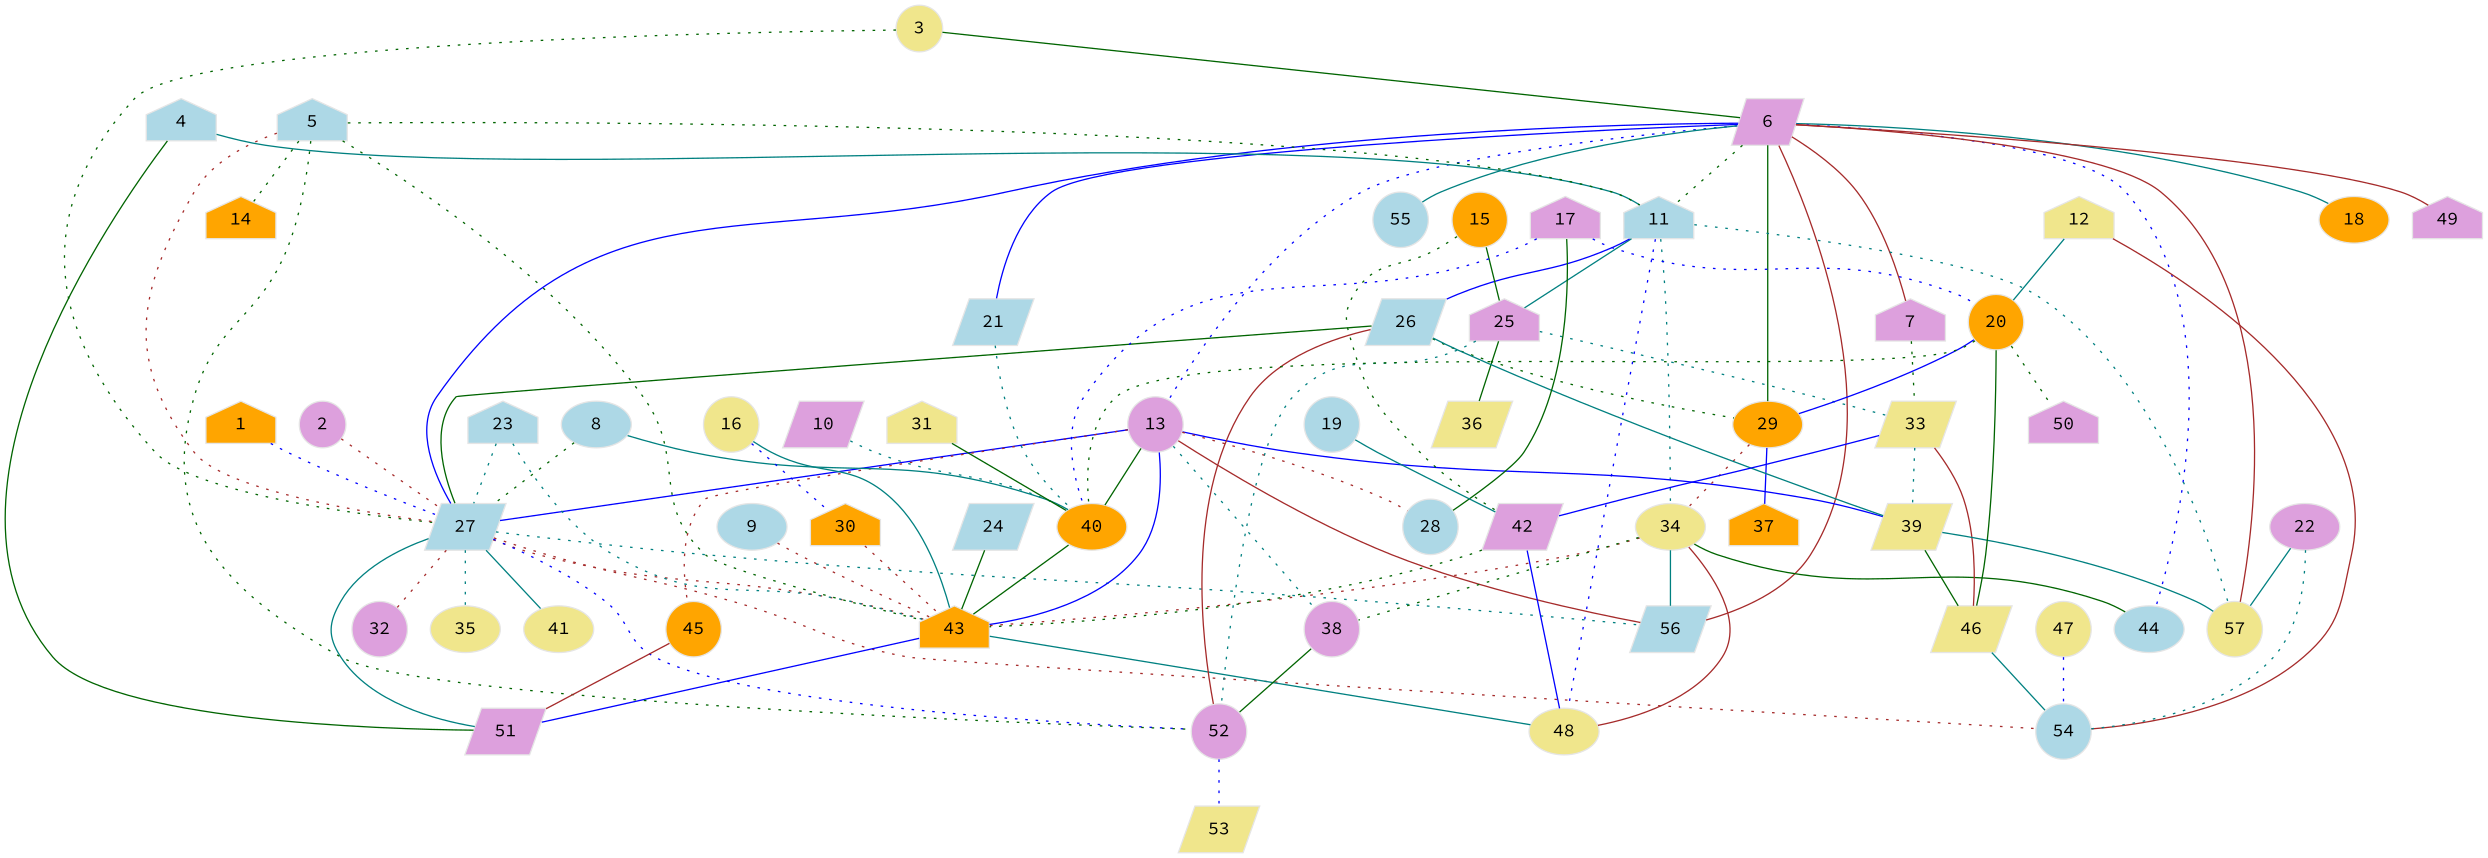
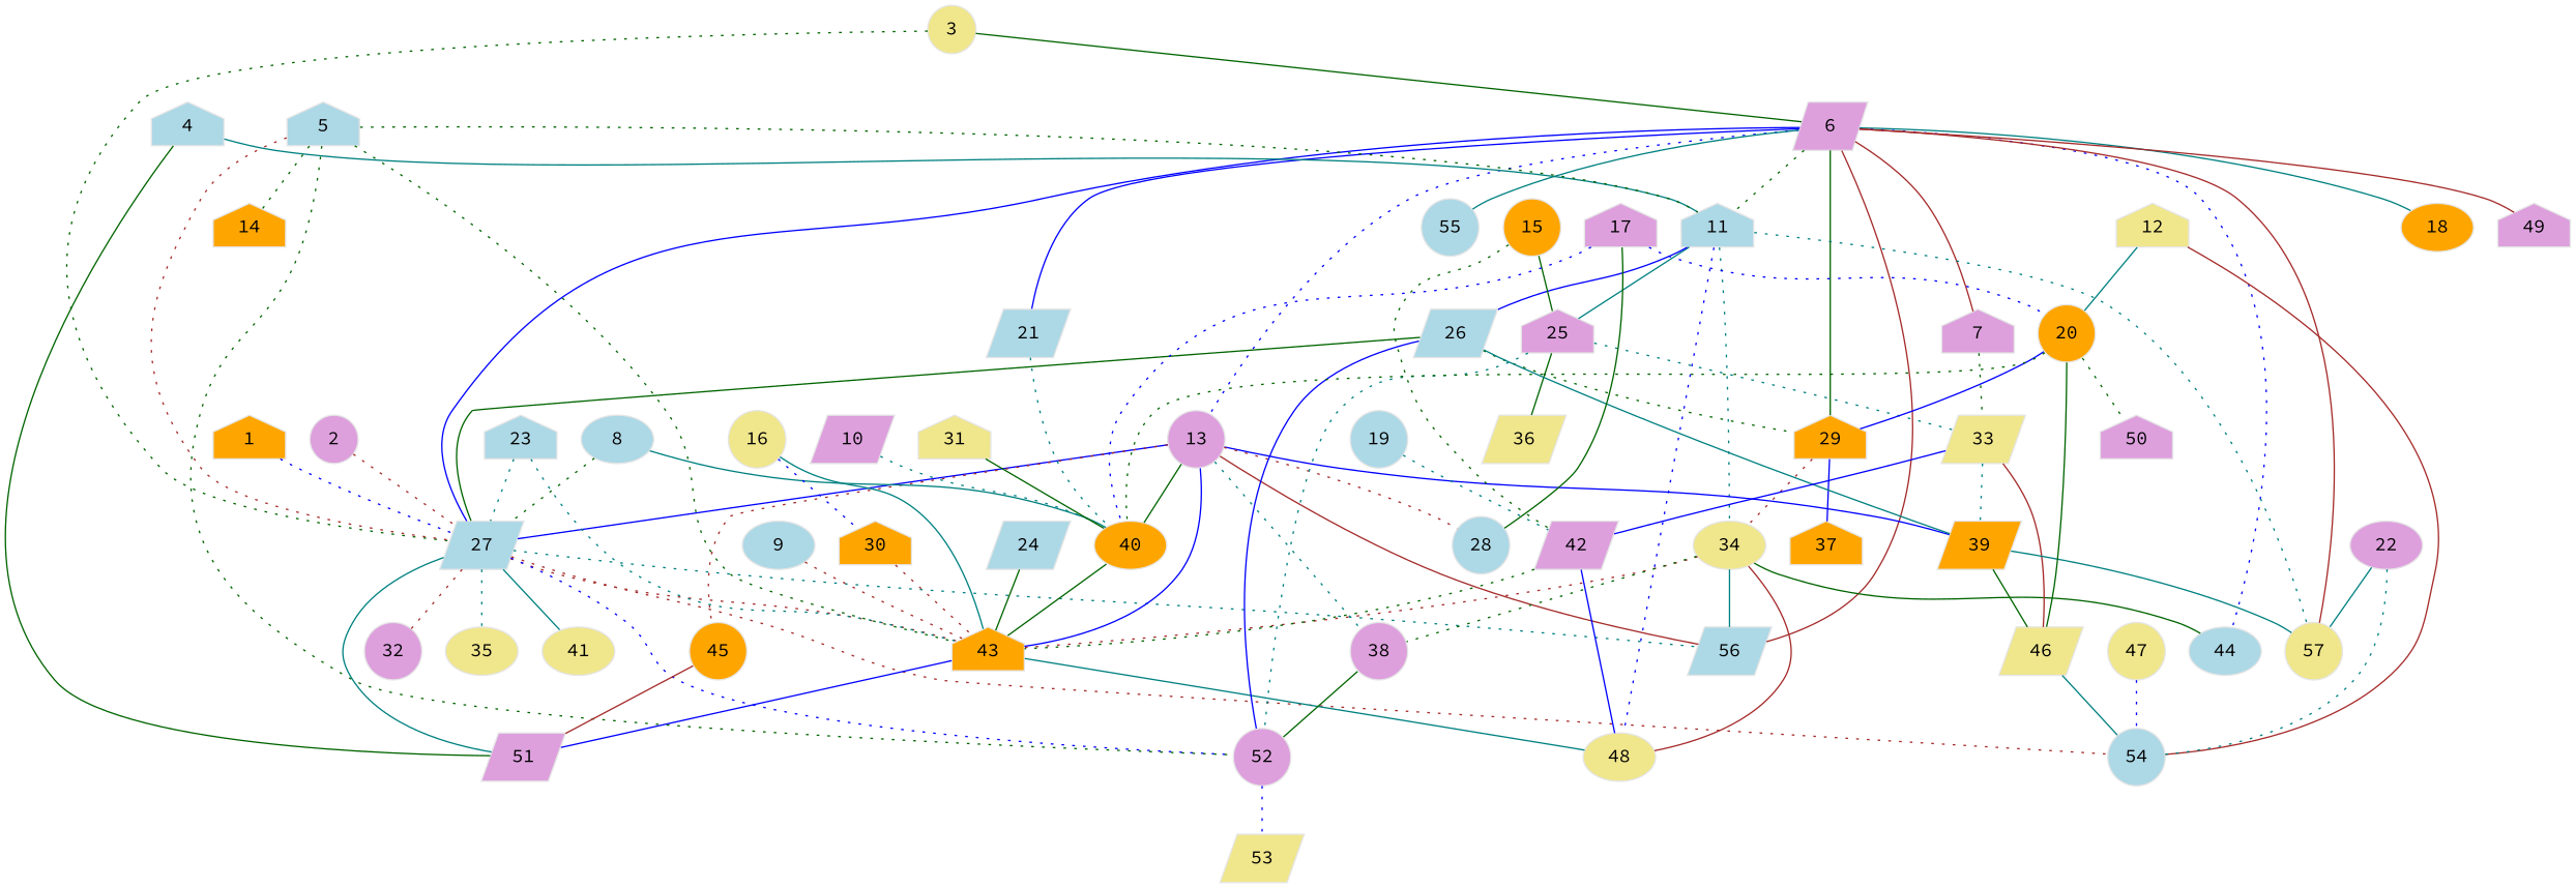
  graph {
    fontname="Source Code Pro"
    node [color=gray90 fillcolor=lightblue fontname="Source Code Pro" shape=house style=filled]
    edge [color=teal fontname="Source Code Pro" style=solid weight=1.0]
    1 [fillcolor=orange]
    27 [shape=parallelogram]
    51 [fillcolor=plum shape=parallelogram]
    43 [fillcolor=orange]
    52 [fillcolor=plum shape=circle]
    56 [shape=parallelogram]
    54 [shape=circle]
    32 [fillcolor=plum shape=circle]
    35 [fillcolor=khaki shape=ellipse]
    41 [fillcolor=khaki shape=ellipse]
    2 [fillcolor=plum shape=circle]
    3 [fillcolor=khaki shape=circle]
    6 [fillcolor=plum shape=parallelogram]
    11
    7 [fillcolor=plum]
    13 [fillcolor=plum shape=circle]
    18 [fillcolor=orange shape=ellipse]
    21 [shape=parallelogram]
-   29 [fillcolor=orange shape=ellipse]
+   29 [fillcolor=orange]
    44 [shape=ellipse]
    49 [fillcolor=plum]
    55 [shape=circle]
    57 [fillcolor=khaki shape=circle]
    4
    25 [fillcolor=plum]
    26 [shape=parallelogram]
    34 [fillcolor=khaki shape=ellipse]
    48 [fillcolor=khaki shape=ellipse]
    5
    14 [fillcolor=orange]
    53 [fillcolor=khaki shape=parallelogram]
    33 [fillcolor=khaki shape=parallelogram]
    40 [fillcolor=orange shape=ellipse]
-   39 [fillcolor=khaki shape=parallelogram]
+   39 [fillcolor=orange shape=parallelogram]
    28 [shape=circle]
    38 [fillcolor=plum shape=circle]
    45 [fillcolor=orange shape=circle]
    37 [fillcolor=orange]
    42 [fillcolor=plum shape=parallelogram]
    46 [fillcolor=khaki shape=parallelogram]
    8 [shape=ellipse]
    9 [shape=ellipse]
    10 [fillcolor=plum shape=parallelogram]
    36 [fillcolor=khaki shape=parallelogram]
    12 [fillcolor=khaki]
    20 [fillcolor=orange shape=circle]
    50 [fillcolor=plum]
    15 [fillcolor=orange shape=circle]
    16 [fillcolor=khaki shape=circle]
    30 [fillcolor=orange]
    17 [fillcolor=plum]
    19 [shape=circle]
    22 [fillcolor=plum shape=ellipse]
    23
    24 [shape=parallelogram]
    31 [fillcolor=khaki]
    47 [fillcolor=khaki shape=circle]
    1 -- 27 [color=blue style=dotted]
    27 -- 51
    27 -- 43 [color=brown style=dotted]
    27 -- 52 [color=blue style=dotted]
    27 -- 56 [style=dotted]
    27 -- 54 [color=brown style=dotted]
    27 -- 32 [color=brown style=dotted]
    27 -- 35 [style=dotted]
    27 -- 41
    43 -- 51 [color=blue]
    43 -- 48
    52 -- 53 [color=blue style=dotted]
    2 -- 27 [color=brown style=dotted]
    3 -- 27 [color=darkgreen style=dotted]
    3 -- 6 [color=darkgreen]
    6 -- 27 [color=blue]
    6 -- 56 [color=brown]
    6 -- 11 [color=darkgreen style=dotted]
    6 -- 7 [color=brown]
    6 -- 13 [color=blue style=dotted]
    6 -- 18
    6 -- 21 [color=blue]
    6 -- 29 [color=darkgreen]
    6 -- 44 [color=blue style=dotted]
    6 -- 49 [color=brown]
    6 -- 55
    6 -- 57 [color=brown]
    11 -- 57 [style=dotted]
    11 -- 25
    11 -- 26 [color=blue]
    11 -- 34 [style=dotted]
    11 -- 48 [color=blue style=dotted]
    7 -- 33 [color=darkgreen style=dotted]
    13 -- 27 [color=blue]
    13 -- 43 [color=blue]
    13 -- 56 [color=brown]
    13 -- 40 [color=darkgreen]
    13 -- 39 [color=blue]
    13 -- 28 [color=brown style=dotted]
    13 -- 38 [style=dotted]
    13 -- 45 [color=brown style=dotted]
    21 -- 40 [style=dotted]
    29 -- 34 [color=brown style=dotted]
    29 -- 37 [color=blue]
    4 -- 51 [color=darkgreen]
    4 -- 11
    25 -- 52 [style=dotted]
    25 -- 33 [style=dotted]
    25 -- 36 [color=darkgreen]
    26 -- 27 [color=darkgreen]
-   26 -- 52 [color=brown]
+   26 -- 52 [color=blue]
    26 -- 29 [color=darkgreen style=dotted]
    26 -- 39
    34 -- 43 [color=brown style=dotted weight=2.0]
    34 -- 56
    34 -- 44 [color=darkgreen]
    34 -- 48 [color=brown]
    34 -- 38 [color=darkgreen style=dotted]
    5 -- 27 [color=brown style=dotted]
    5 -- 43 [color=darkgreen style=dotted]
    5 -- 52 [color=darkgreen style=dotted]
    5 -- 11 [color=darkgreen style=dotted]
    5 -- 14 [color=darkgreen style=dotted]
    33 -- 39 [style=dotted]
    33 -- 42 [color=blue]
    33 -- 46 [color=brown]
    40 -- 43 [color=darkgreen]
    39 -- 57
    39 -- 46 [color=darkgreen]
    38 -- 52 [color=darkgreen]
    45 -- 51 [color=brown]
    42 -- 43 [color=darkgreen style=dotted]
    42 -- 48 [color=blue]
    46 -- 54
    8 -- 27 [color=darkgreen style=dotted]
    8 -- 40
    9 -- 43 [color=brown style=dotted]
    10 -- 40 [style=dotted]
    12 -- 54 [color=brown]
    12 -- 20
    20 -- 29 [color=blue]
    20 -- 40 [color=darkgreen style=dotted]
    20 -- 46 [color=darkgreen]
    20 -- 50 [color=darkgreen style=dotted]
    15 -- 25 [color=darkgreen]
    15 -- 42 [color=darkgreen style=dotted]
    16 -- 43
    16 -- 30 [color=blue style=dotted]
    30 -- 43 [color=brown style=dotted]
    17 -- 40 [color=blue style=dotted]
    17 -- 28 [color=darkgreen]
    17 -- 20 [color=blue style=dotted]
-   19 -- 42
+   19 -- 42 [style=dotted]
    22 -- 54 [style=dotted]
    22 -- 57
    23 -- 27 [style=dotted]
    23 -- 43 [style=dotted]
    24 -- 43 [color=darkgreen]
    31 -- 40 [color=darkgreen]
    47 -- 54 [color=blue style=dotted weight=2.0]
  }
